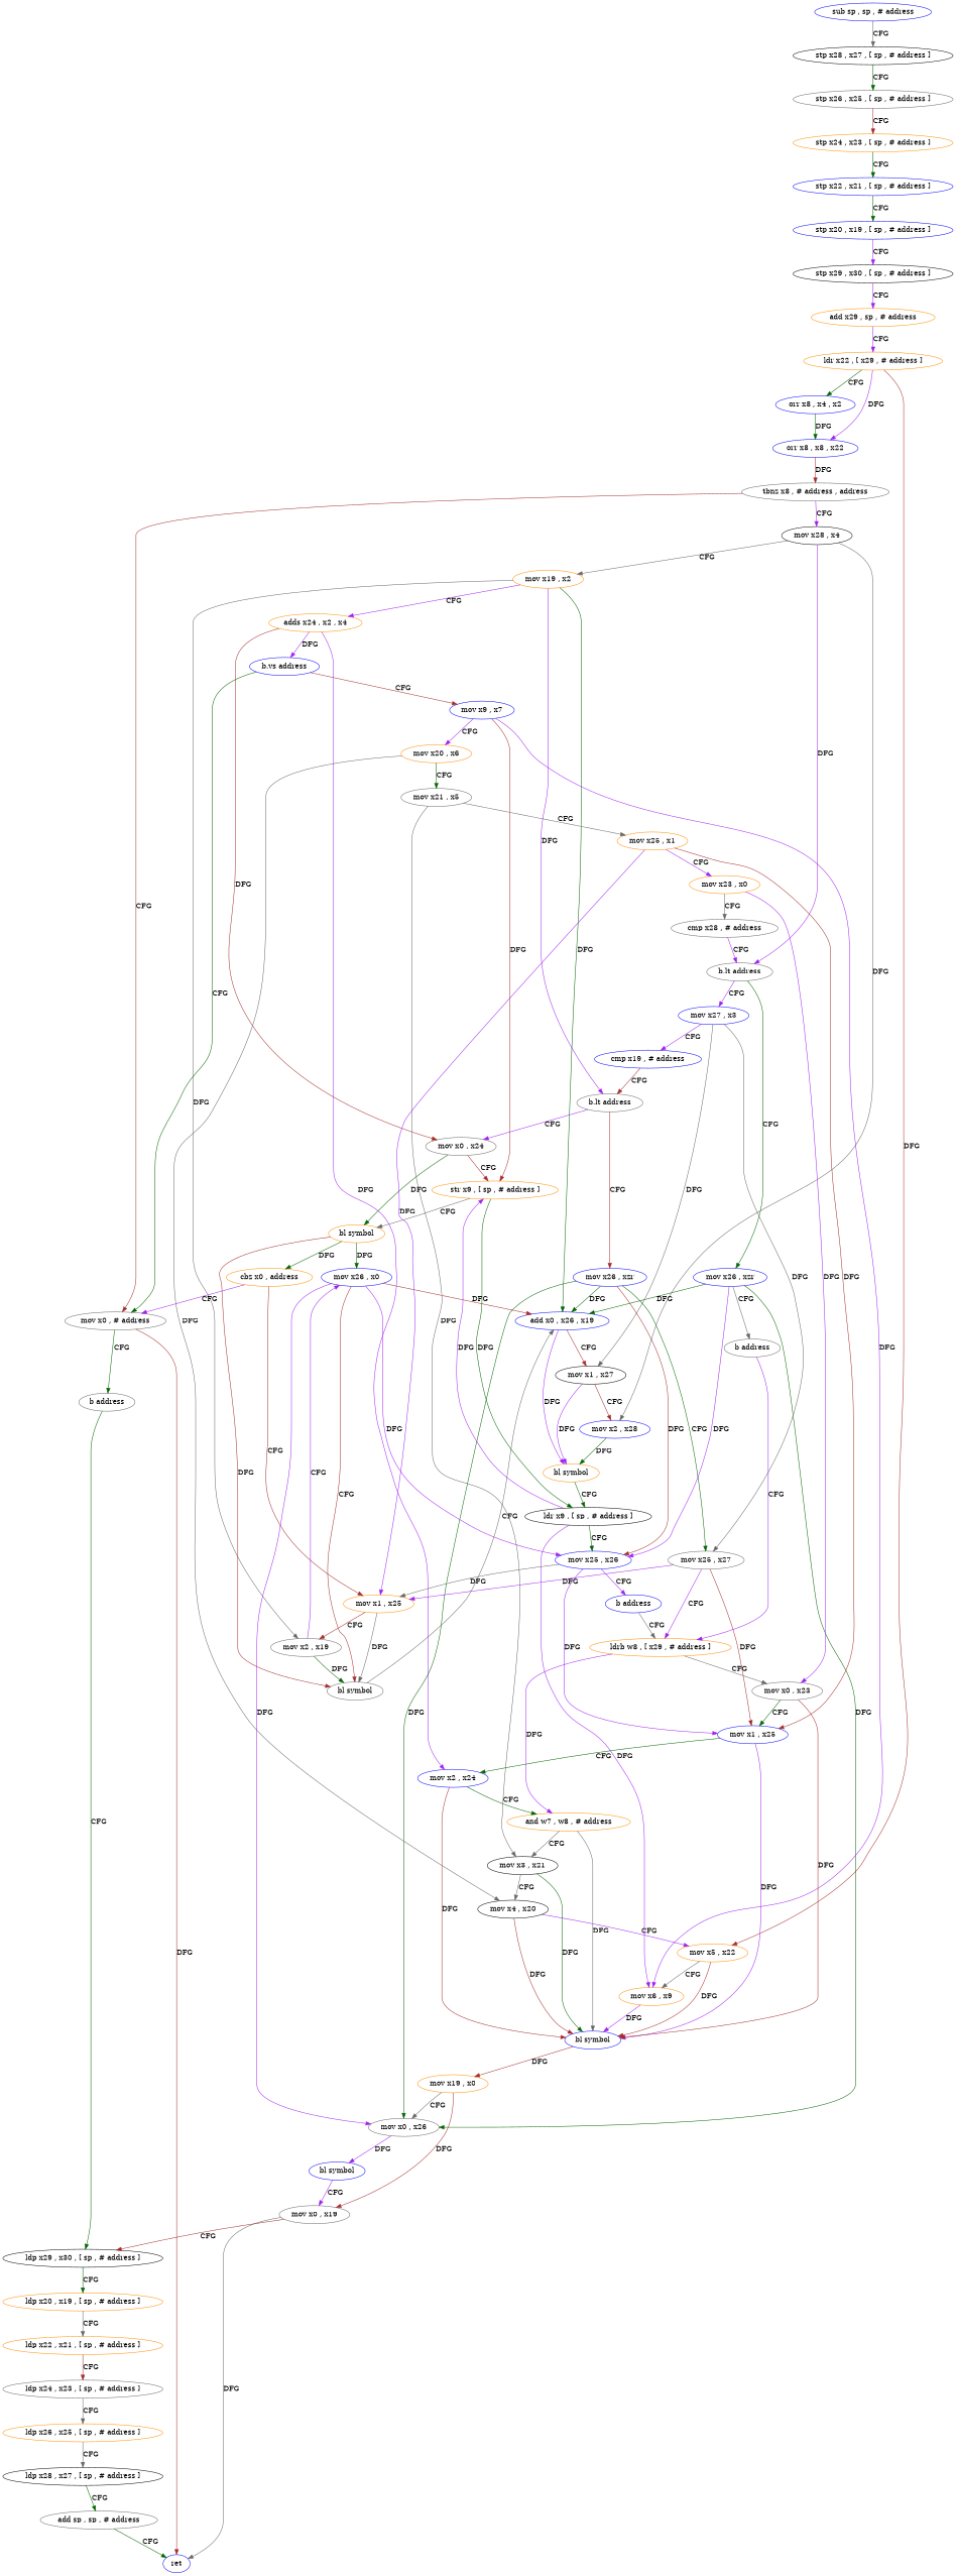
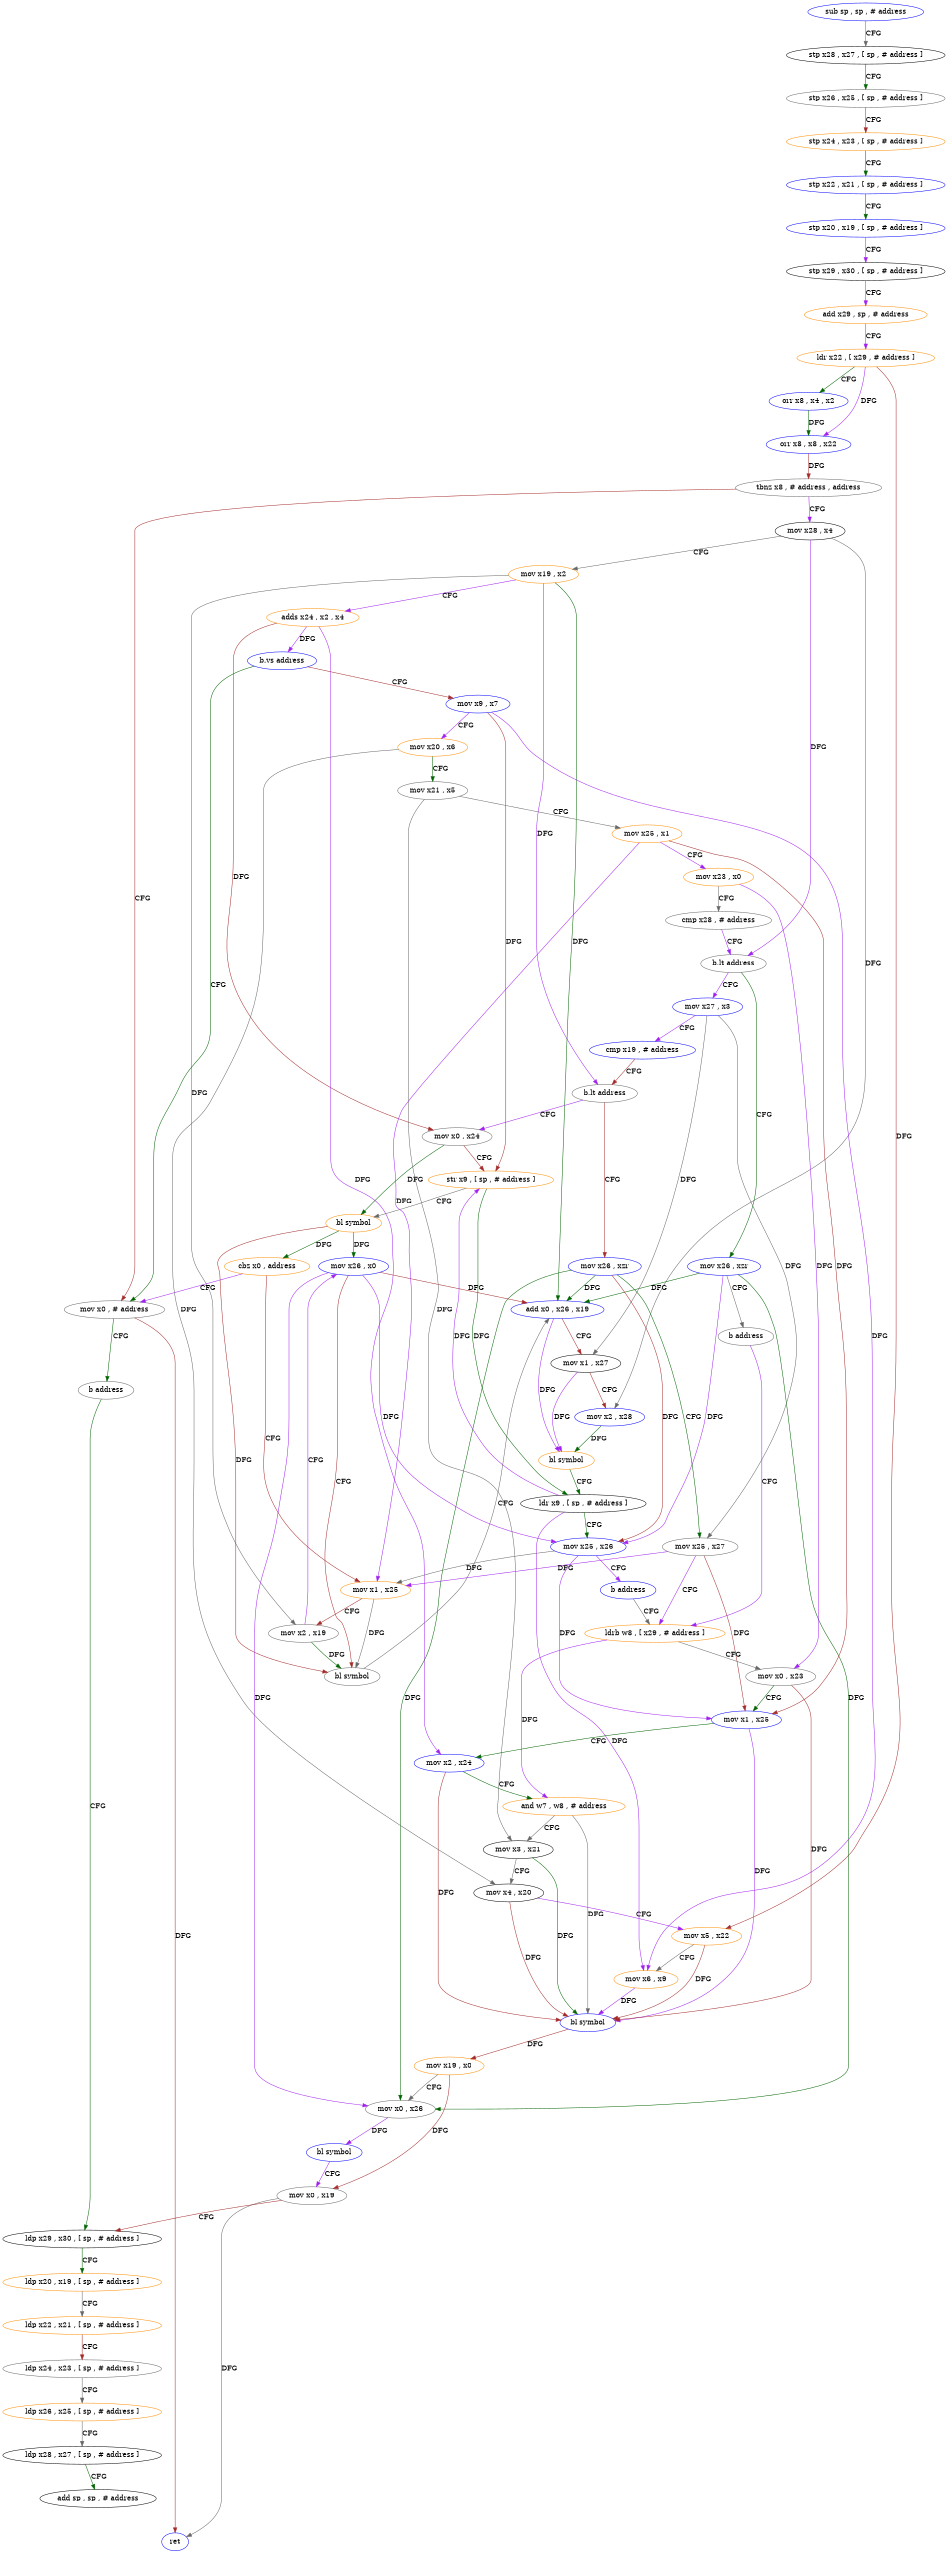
  digraph {
    node [color=blue]
    edge [color=purple]
    n1 [label="sub sp , sp , # address"]
    n2 [color=black label="stp x28 , x27 , [ sp , # address ]"]
    n3 [color=gray40 label="stp x26 , x25 , [ sp , # address ]"]
    n4 [color=darkorange label="stp x24 , x23 , [ sp , # address ]"]
    n5 [label="stp x22 , x21 , [ sp , # address ]"]
    n6 [label="stp x20 , x19 , [ sp , # address ]"]
    n7 [color=black label="stp x29 , x30 , [ sp , # address ]"]
    n8 [color=darkorange label="add x29 , sp , # address"]
    n9 [color=darkorange label="ldr x22 , [ x29 , # address ]"]
    n10 [label="orr x8 , x4 , x2"]
    n11 [label="orr x8 , x8 , x22"]
    n12 [color=darkorange label="mov x5 , x22"]
    n13 [color=gray40 label="tbnz x8 , # address , address"]
    n14 [color=darkorange label="mov x6 , x9"]
    n15 [label="bl symbol"]
    n16 [color=gray40 label="mov x0 , # address"]
    n17 [color=black label="mov x28 , x4"]
    n18 [color=gray40 label="b address"]
    n19 [label=ret]
    n20 [color=darkorange label="mov x19 , x2"]
    n21 [color=gray40 label="b.lt address"]
    n22 [label="mov x2 , x28"]
    n23 [color=black label="ldp x29 , x30 , [ sp , # address ]"]
    n24 [color=darkorange label="adds x24 , x2 , x4"]
    n25 [color=gray40 label="b.lt address"]
    n26 [color=gray40 label="mov x2 , x19"]
    n27 [label="add x0 , x26 , x19"]
    n28 [label="mov x26 , xzr"]
    n29 [label="mov x27 , x3"]
    n30 [color=darkorange label="bl symbol"]
    n31 [color=darkorange label="ldp x20 , x19 , [ sp , # address ]"]
    n32 [color=darkorange label="ldp x22 , x21 , [ sp , # address ]"]
    n33 [label="b.vs address"]
    n34 [color=gray40 label="mov x0 , x24"]
    n35 [label="mov x2 , x24"]
    n36 [label="mov x26 , xzr"]
    n37 [label="mov x26 , x0"]
    n38 [color=gray40 label="bl symbol"]
    n39 [color=black label="mov x1 , x27"]
    n40 [label="mov x9 , x7"]
    n41 [color=darkorange label="str x9 , [ sp , # address ]"]
    n42 [color=darkorange label="bl symbol"]
    n43 [color=darkorange label="and w7 , w8 , # address"]
    n44 [color=darkorange label="mov x20 , x6"]
    n45 [color=gray40 label="mov x21 , x5"]
    n46 [color=black label="mov x4 , x20"]
    n47 [color=black label="ldr x9 , [ sp , # address ]"]
    n48 [color=gray40 label="ldp x24 , x23 , [ sp , # address ]"]
    n49 [color=darkorange label="ldp x26 , x25 , [ sp , # address ]"]
    n50 [color=black label="ldp x28 , x27 , [ sp , # address ]"]
-   n51 [color=gray40 label="add sp , sp , # address"]
+   n51 [color=black label="add sp , sp , # address"]
    n52 [color=darkorange label="mov x25 , x1"]
    n53 [color=black label="mov x3 , x21"]
    n54 [color=darkorange label="mov x23 , x0"]
    n55 [label="mov x1 , x25"]
    n56 [color=darkorange label="mov x1 , x25"]
    n57 [color=gray40 label="cmp x28 , # address"]
    n58 [color=gray40 label="mov x0 , x23"]
    n59 [color=gray40 label="b address"]
    n60 [color=gray40 label="mov x0 , x26"]
    n61 [label="mov x25 , x26"]
    n62 [label="cmp x19 , # address"]
    n63 [color=gray40 label="mov x25 , x27"]
    n64 [color=darkorange label="ldrb w8 , [ x29 , # address ]"]
    n65 [label="bl symbol"]
    n66 [label="b address"]
    n67 [color=darkorange label="cbz x0 , address"]
    n68 [color=darkorange label="mov x19 , x0"]
    n69 [color=gray40 label="mov x0 , x19"]
    n1 -> n2 [color=gray40 label=CFG]
    n2 -> n3 [color=darkgreen label=CFG]
    n3 -> n4 [color=brown label=CFG]
    n4 -> n5 [color=darkgreen label=CFG]
    n5 -> n6 [color=darkgreen label=CFG]
    n6 -> n7 [label=CFG]
    n7 -> n8 [label=CFG]
    n8 -> n9 [label=CFG]
    n9 -> n10 [color=darkgreen label=CFG]
    n9 -> n11 [label=DFG]
    n9 -> n12 [color=brown label=DFG]
    n10 -> n11 [color=darkgreen label=DFG]
    n11 -> n13 [color=brown label=DFG]
    n12 -> n14 [color=gray40 label=CFG]
    n12 -> n15 [color=brown label=DFG]
    n13 -> n16 [color=brown label=CFG]
    n13 -> n17 [label=CFG]
    n14 -> n15 [label=DFG]
    n15 -> n68 [color=brown label=DFG]
    n16 -> n18 [color=darkgreen label=CFG]
    n16 -> n19 [color=brown label=DFG]
    n17 -> n20 [color=gray40 label=CFG]
    n17 -> n21 [label=DFG]
    n17 -> n22 [color=gray40 label=DFG]
    n18 -> n23 [color=darkgreen label=CFG]
    n20 -> n24 [label=CFG]
    n20 -> n25 [label=DFG]
    n20 -> n26 [color=gray40 label=DFG]
    n20 -> n27 [color=darkgreen label=DFG]
    n21 -> n28 [color=darkgreen label=CFG]
    n21 -> n29 [label=CFG]
    n22 -> n30 [color=darkgreen label=DFG]
    n23 -> n31 [color=darkgreen label=CFG]
    n24 -> n33 [label=DFG]
    n24 -> n34 [color=brown label=DFG]
    n24 -> n35 [label=DFG]
    n25 -> n34 [label=CFG]
    n25 -> n36 [color=brown label=CFG]
    n26 -> n37 [label=CFG]
    n26 -> n38 [color=darkgreen label=DFG]
    n27 -> n30 [label=DFG]
    n27 -> n39 [color=brown label=CFG]
    n28 -> n27 [color=darkgreen label=DFG]
    n28 -> n59 [color=gray40 label=CFG]
    n28 -> n60 [color=darkgreen label=DFG]
    n28 -> n61 [label=DFG]
    n29 -> n39 [color=gray40 label=DFG]
    n29 -> n62 [label=CFG]
    n29 -> n63 [color=gray40 label=DFG]
    n30 -> n47 [color=darkgreen label=CFG]
    n31 -> n32 [color=gray40 label=CFG]
    n32 -> n48 [color=brown label=CFG]
    n33 -> n16 [color=darkgreen label=CFG]
    n33 -> n40 [color=brown label=CFG]
    n34 -> n41 [color=brown label=CFG]
    n34 -> n42 [color=darkgreen label=DFG]
    n35 -> n15 [color=brown label=DFG]
    n35 -> n43 [color=darkgreen label=CFG]
    n36 -> n27 [color=darkgreen label=DFG]
    n36 -> n60 [color=darkgreen label=DFG]
    n36 -> n61 [color=brown label=DFG]
    n36 -> n63 [color=darkgreen label=CFG]
    n37 -> n27 [color=brown label=DFG]
    n37 -> n38 [color=brown label=CFG]
    n37 -> n60 [label=DFG]
    n37 -> n61 [label=DFG]
    n38 -> n27 [color=gray40 label=CFG]
    n39 -> n22 [color=brown label=CFG]
    n39 -> n30 [label=DFG]
    n40 -> n14 [label=DFG]
    n40 -> n41 [color=brown label=DFG]
    n40 -> n44 [label=CFG]
    n41 -> n42 [color=gray40 label=CFG]
    n41 -> n47 [color=darkgreen label=DFG]
    n42 -> n37 [color=darkgreen label=DFG]
    n42 -> n38 [color=brown label=DFG]
    n42 -> n67 [color=darkgreen label=DFG]
    n43 -> n15 [color=gray40 label=DFG]
    n43 -> n53 [color=gray40 label=CFG]
    n44 -> n45 [color=darkgreen label=CFG]
    n44 -> n46 [color=gray40 label=DFG]
    n45 -> n52 [color=gray40 label=CFG]
    n45 -> n53 [color=gray40 label=DFG]
    n46 -> n12 [label=CFG]
    n46 -> n15 [color=brown label=DFG]
    n47 -> n14 [label=DFG]
    n47 -> n41 [label=DFG]
    n47 -> n61 [color=darkgreen label=CFG]
    n48 -> n49 [color=gray40 label=CFG]
    n49 -> n50 [color=gray40 label=CFG]
    n50 -> n51 [color=darkgreen label=CFG]
-   n51 -> n19 [color=darkgreen label=CFG]
    n52 -> n54 [label=CFG]
    n52 -> n55 [color=brown label=DFG]
    n52 -> n56 [label=DFG]
    n53 -> n15 [color=darkgreen label=DFG]
    n53 -> n46 [color=gray40 label=CFG]
    n54 -> n57 [color=gray40 label=CFG]
    n54 -> n58 [label=DFG]
    n55 -> n15 [label=DFG]
    n55 -> n35 [color=darkgreen label=CFG]
    n56 -> n26 [color=brown label=CFG]
    n56 -> n38 [color=gray40 label=DFG]
    n57 -> n21 [label=CFG]
    n58 -> n15 [color=brown label=DFG]
    n58 -> n55 [color=darkgreen label=CFG]
    n59 -> n64 [label=CFG]
    n60 -> n65 [label=DFG]
    n61 -> n55 [label=DFG]
    n61 -> n56 [color=gray40 label=DFG]
    n61 -> n66 [label=CFG]
    n62 -> n25 [color=brown label=CFG]
    n63 -> n55 [color=brown label=DFG]
    n63 -> n56 [label=DFG]
    n63 -> n64 [label=CFG]
    n64 -> n43 [label=DFG]
    n64 -> n58 [color=gray40 label=CFG]
    n65 -> n69 [label=CFG]
    n66 -> n64 [color=gray40 label=CFG]
    n67 -> n16 [label=CFG]
    n67 -> n56 [color=brown label=CFG]
    n68 -> n60 [color=gray40 label=CFG]
    n68 -> n69 [color=brown label=DFG]
    n69 -> n19 [color=gray40 label=DFG]
    n69 -> n23 [color=brown label=CFG]
  }
